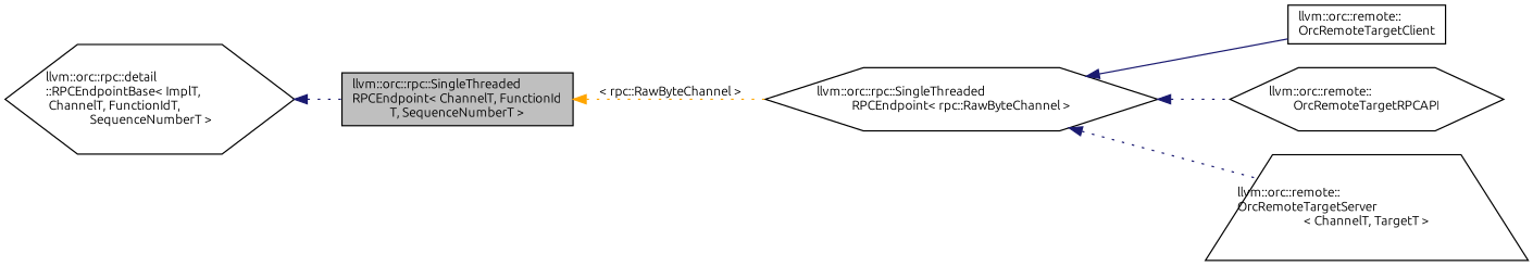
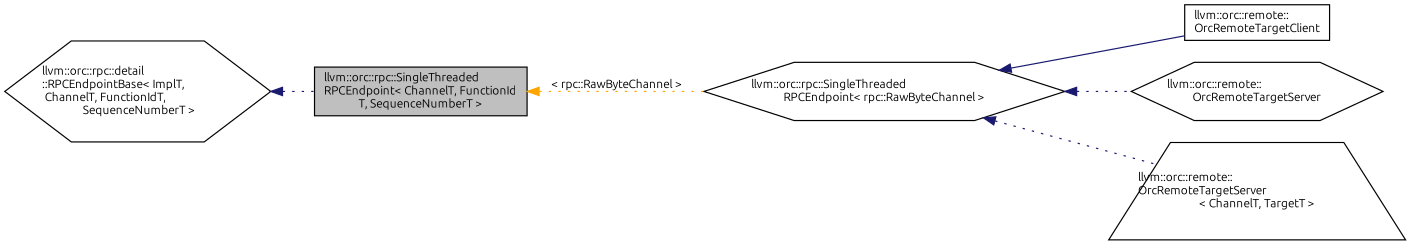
  digraph {
    rankdir=LR
    fontname=Ubuntu
    node [color=black fontname=Ubuntu fontsize=10 shape=hexagon]
    edge [color=midnightblue dir=back fontname=Ubuntu fontsize=10 labelfontname=Helvetica labelfontsize=10 style=dotted]
    n1 [fillcolor=grey75 fontcolor=black height=0.2 label="llvm::orc::rpc::SingleThreaded\lRPCEndpoint\< ChannelT, FunctionId\lT, SequenceNumberT \>" shape=box style=filled width=0.4]
    n2 [height=0.2 label="llvm::orc::rpc::SingleThreaded\lRPCEndpoint\< rpc::RawByteChannel \>" width=0.4]
    n3 [height=0.2 label="llvm::orc::rpc::detail\l::RPCEndpointBase\< ImplT,\l ChannelT, FunctionIdT,\l SequenceNumberT \>" width=0.4]
    n4 [height=0.2 label="llvm::orc::remote::\lOrcRemoteTargetClient" shape=box width=0.4]
-   n5 [height=0.2 label="llvm::orc::remote::\lOrcRemoteTargetRPCAPI" width=0.4]
+   n5 [height=0.2 label="llvm::orc::remote::\lOrcRemoteTargetServer" width=0.4]
    n6 [height=0.2 label="llvm::orc::remote::\lOrcRemoteTargetServer\l\< ChannelT, TargetT \>" shape=trapezium width=0.4]
    n1 -> n2 [color=orange label=" \< rpc::RawByteChannel \>"]
    n2 -> n4 [style=solid]
    n2 -> n5
    n2 -> n6
    n3 -> n1
  }
